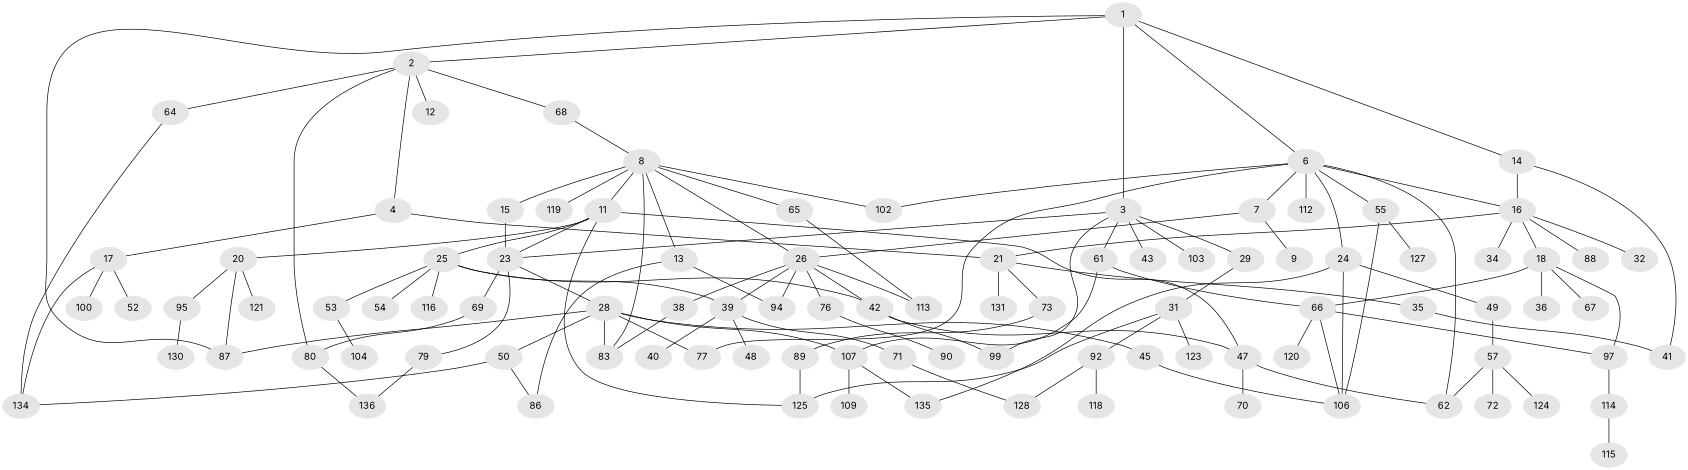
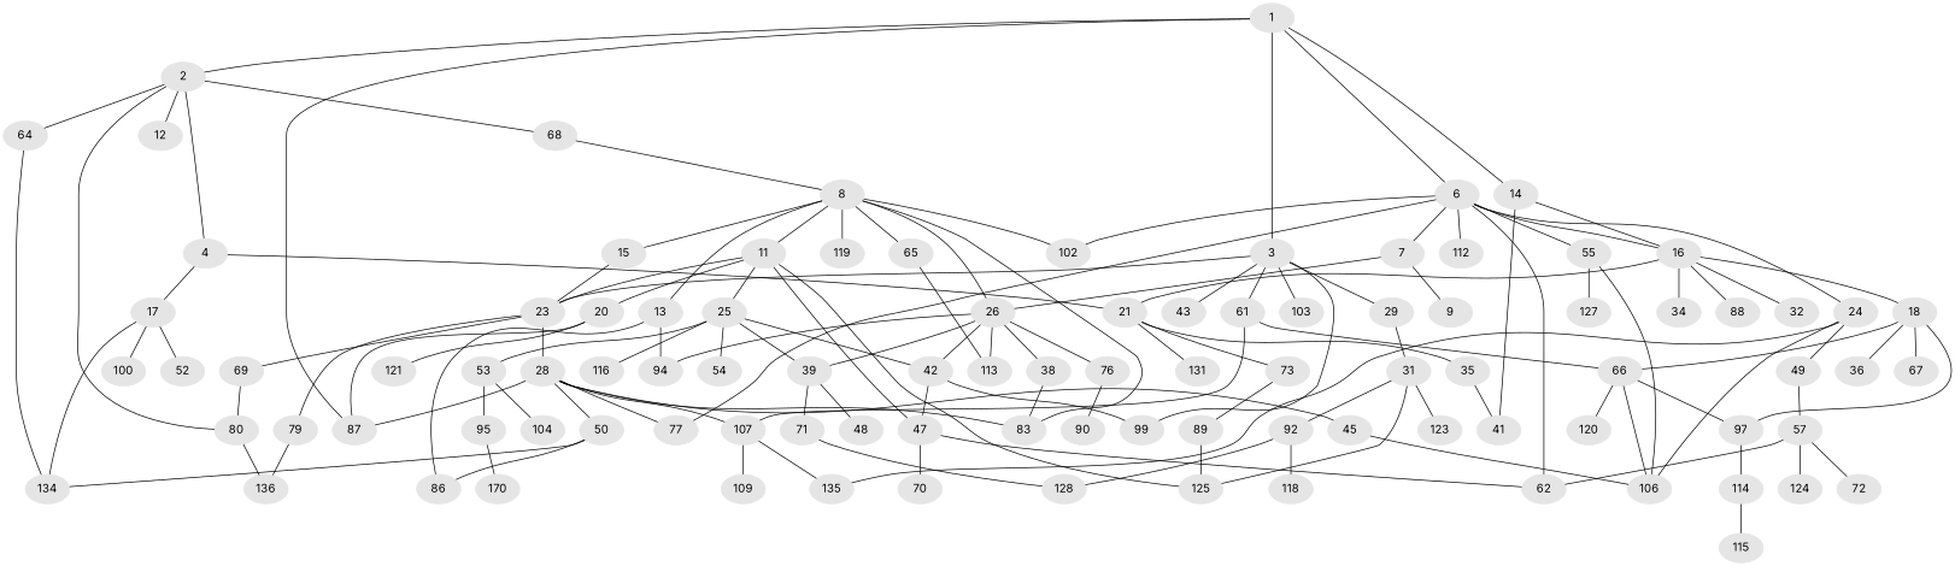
  graph {
    fontname=Inter
    node [color=gray90 fontname=Inter style=filled]
    edge [fontname=Inter]
    2 [super="+5"]
    4
    12
    64
    68
    80 [super="+110"]
    1
    3 [super="+10"]
    6 [super="+75"]
    14 [super="+22"]
    87 [super="+101"]
    23 [super="+91"]
    29
    43
    61 [super="+85"]
    99
    103
    7 [super="+44"]
    16 [super="+19"]
    24
    55 [super="+58"]
    62
    77 [super="+84"]
    102
    112
    41 [super="+93"]
    17 [super="+63"]
    21 [super="+59"]
    8 [super="+60"]
    26 [super="+27"]
    11 [super="+108"]
    13
    15 [super="+133"]
    65 [super="+81"]
    83
    119
    134
    136
    28 [super="+33"]
    69
    79 [super="+137"]
    31 [super="+78"]
    66 [super="+82"]
    107 [super="+117"]
    52
    100
    35
    73
    131
    9
    18 [super="+30"]
    32 [super="+51"]
    34
    88
    49
    106 [super="+129"]
    135
    127
    94
    39 [super="+46"]
    42 [super="+105"]
    38 [super="+122"]
    76
    113
    20 [super="+74"]
    25 [super="+37"]
    47
    125
    86
    95
    121
    53
    54
    116 [super="+126"]
    70
    36
    67
    97
    120
    114
-   130
+   130 [label=170]
    89
    45
    50 [super="+56"]
    57 [super="+96"]
-   40
    48 [super="+98"]
    71 [super="+132"]
    104
    90
    109
    92 [super="+111"]
    123
    128
    118
    72
    124
    115
    2 -- 4
    2 -- 12
    2 -- 64
    2 -- 68
    2 -- 80
    4 -- 17
    4 -- 21
    64 -- 134
    68 -- 8
    80 -- 136
    1 -- 2
    1 -- 3
    1 -- 6
    1 -- 14
    1 -- 87
    3 -- 23
    3 -- 29
    3 -- 43
    3 -- 61
    3 -- 99
    3 -- 103
    6 -- 7
    6 -- 16
    6 -- 24
    6 -- 55
    6 -- 62
    6 -- 77
    6 -- 102
    6 -- 112
    14 -- 16
    14 -- 41
    23 -- 28
    23 -- 69
    23 -- 79
    29 -- 31
    61 -- 66
    61 -- 107
    7 -- 26
    7 -- 9
    16 -- 21
    16 -- 18
    16 -- 32
    16 -- 34
    16 -- 88
    24 -- 49
    24 -- 106
    24 -- 135
    55 -- 106
    55 -- 127
    17 -- 134
    17 -- 52
    17 -- 100
    21 -- 35
    21 -- 73
    21 -- 131 [weight=2]
    8 -- 102
    8 -- 26
    8 -- 11
    8 -- 13
    8 -- 15
    8 -- 65
    8 -- 83
    8 -- 119
    26 -- 94
    26 -- 39
    26 -- 42
    26 -- 38
    26 -- 76
    26 -- 113
    11 -- 23
    11 -- 20
    11 -- 25
    11 -- 47
    11 -- 125
    13 -- 94
    13 -- 86
    15 -- 23
    65 -- 113
    28 -- 87
    28 -- 77
    28 -- 83
    28 -- 107
    28 -- 45
    28 -- 50
    69 -- 80
    79 -- 136
    31 -- 125
    31 -- 92
    31 -- 123
    66 -- 106
    66 -- 97
    66 -- 120
    107 -- 135
    107 -- 109
    35 -- 41
    73 -- 89
    18 -- 66
    18 -- 36
    18 -- 67
    18 -- 97
    49 -- 57
-   39 -- 40
    39 -- 48
    39 -- 71
    42 -- 99
    42 -- 47
    38 -- 83
    76 -- 90
    20 -- 87
-   20 -- 95
+   53 -- 95
    20 -- 121
    25 -- 39
    25 -- 42
    25 -- 53
    25 -- 54
    25 -- 116
    47 -- 62
    47 -- 70
    95 -- 130
    53 -- 104
    97 -- 114
    114 -- 115
    89 -- 125
    45 -- 106
    50 -- 134
    50 -- 86
    57 -- 62
    57 -- 72
    57 -- 124
    71 -- 128
    92 -- 128
    92 -- 118
  }
